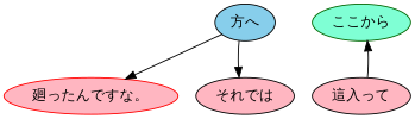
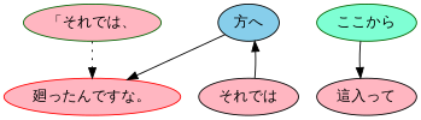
  digraph {
    node [color=black fillcolor=lightpink style=filled]
    edge [style=solid]
+   n1 [color=darkgreen label="「それでは、"]
    n2 [color=red label="廻ったんですな。"]
    n3 [color=darkgreen fillcolor=aquamarine label="ここから"]
    n4 [label="這入って"]
    n5 [label="それでは"]
    n6 [fillcolor=skyblue label="方へ"]
-   n4 -> n3
-   n6 -> n5
+   n1 -> n2 [style=dotted]
+   n3 -> n4
+   n5 -> n6
    n6 -> n2
  }
